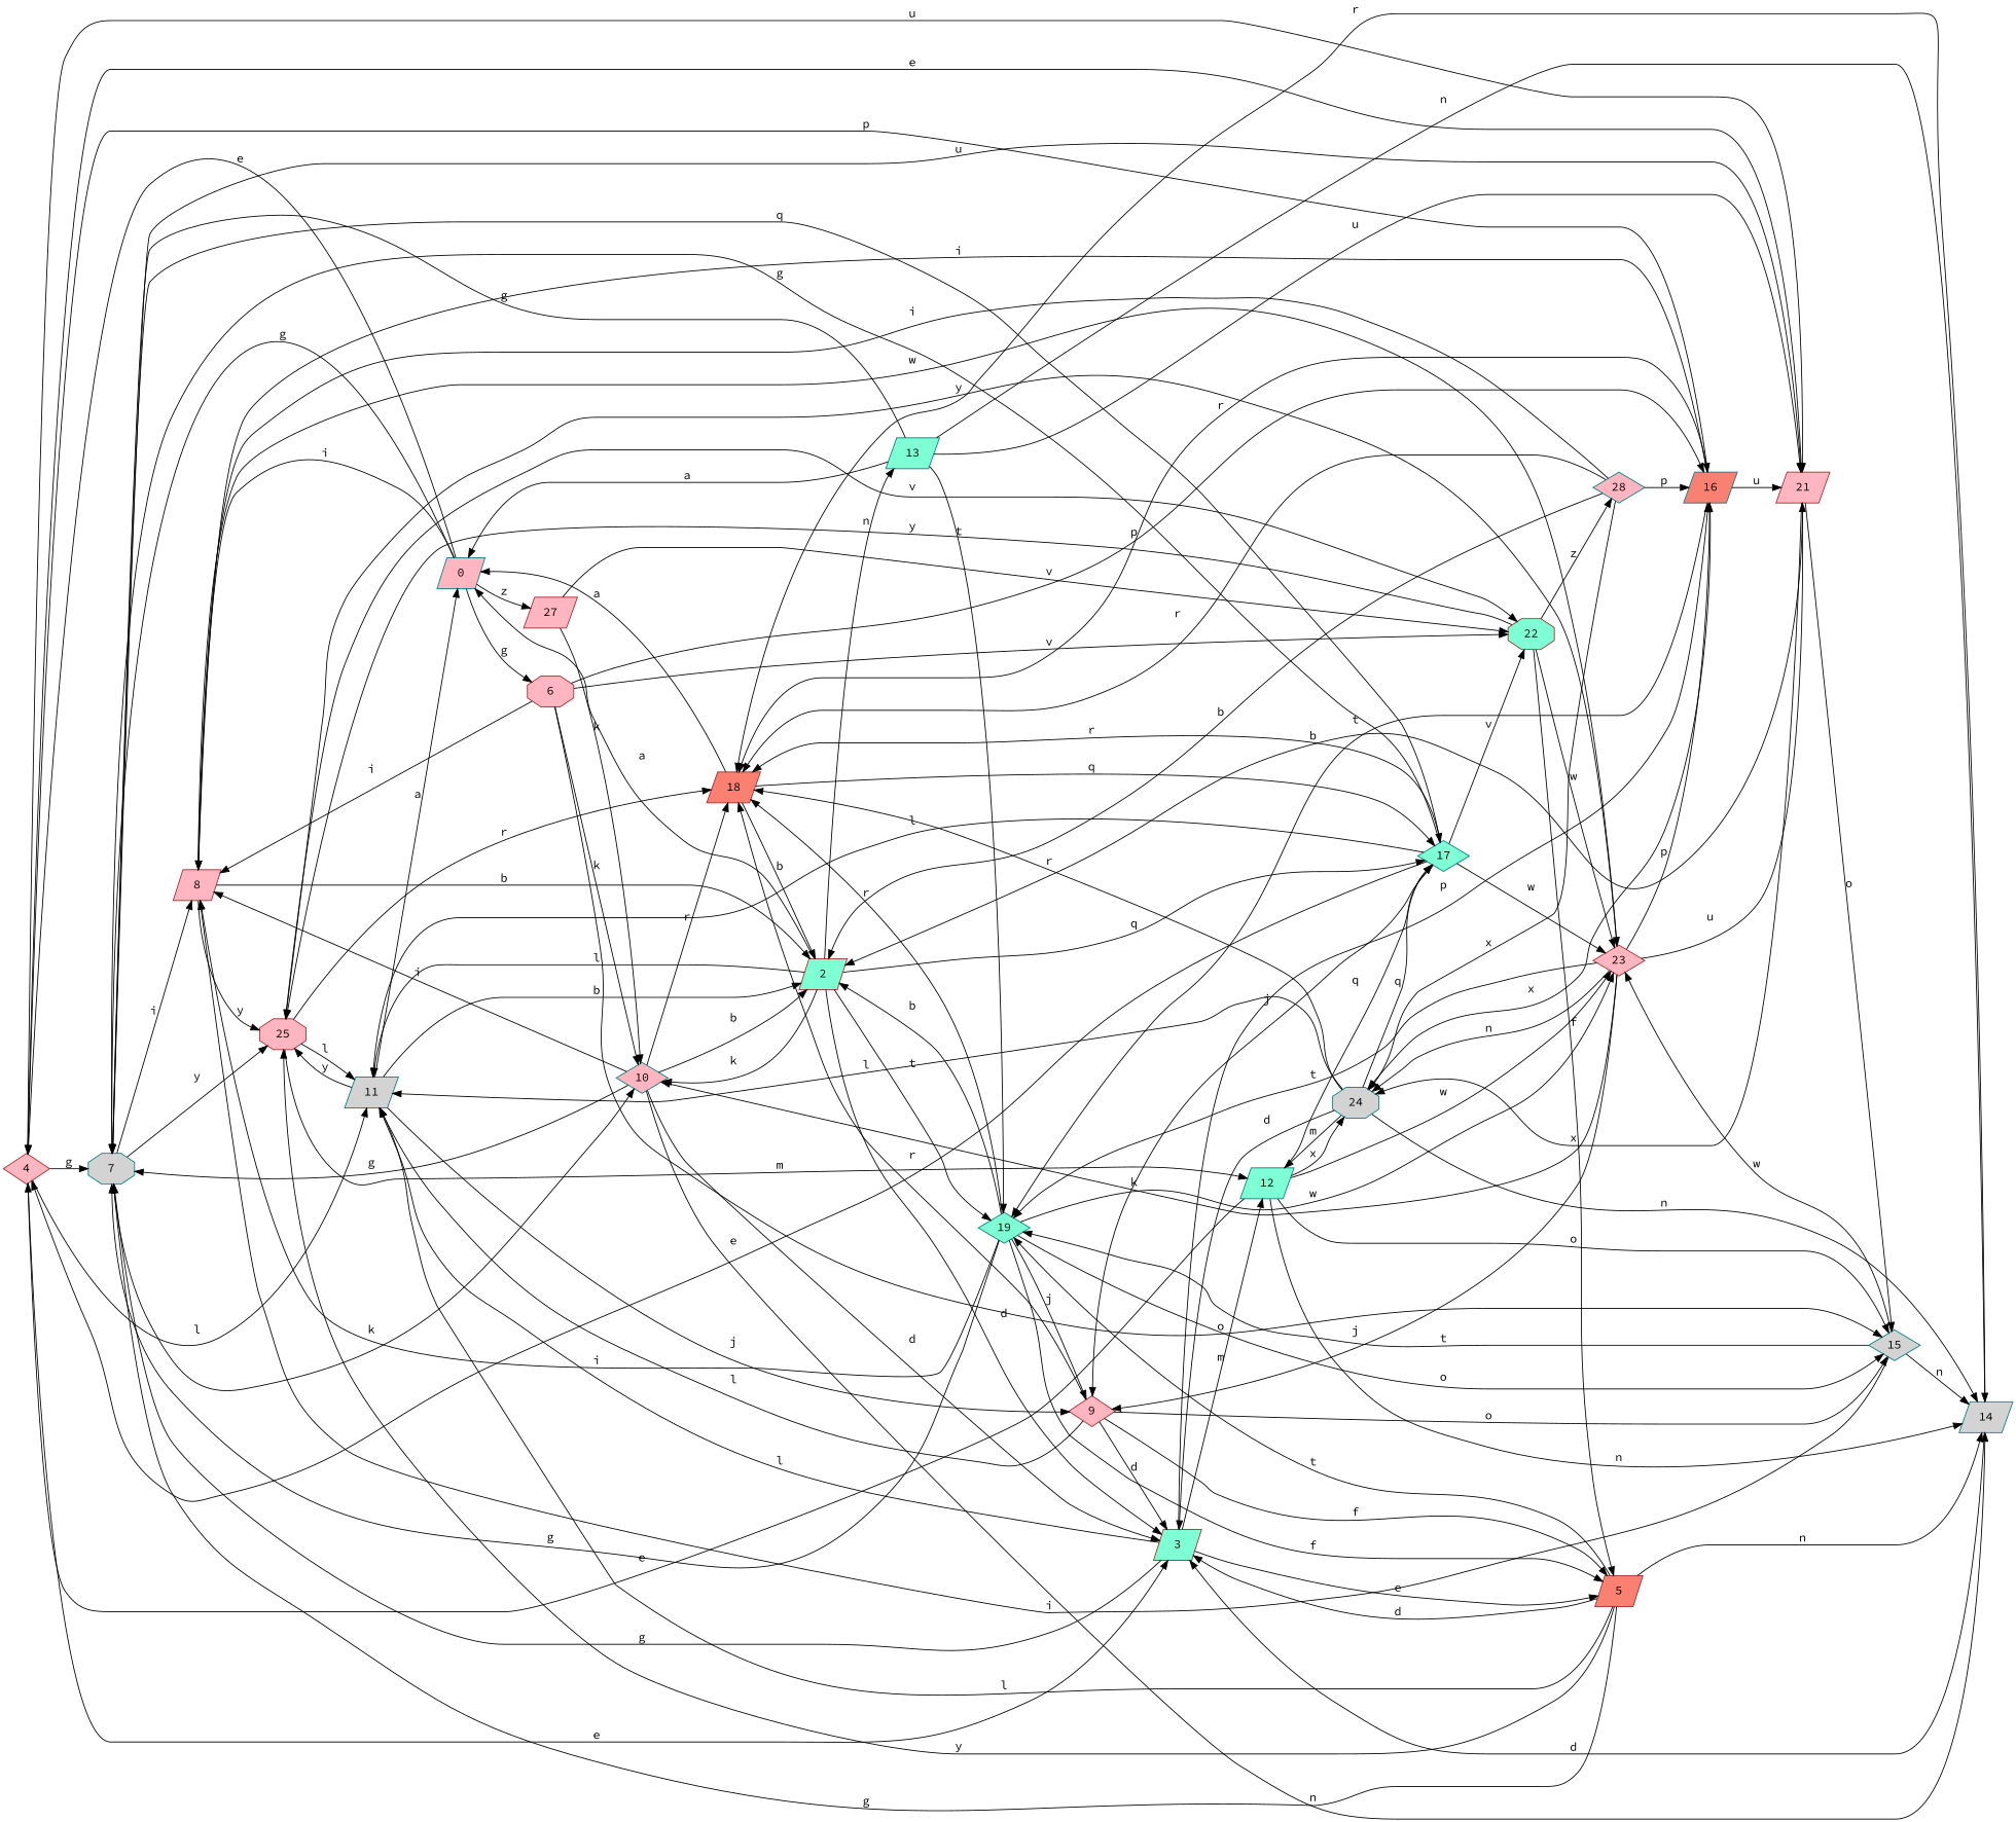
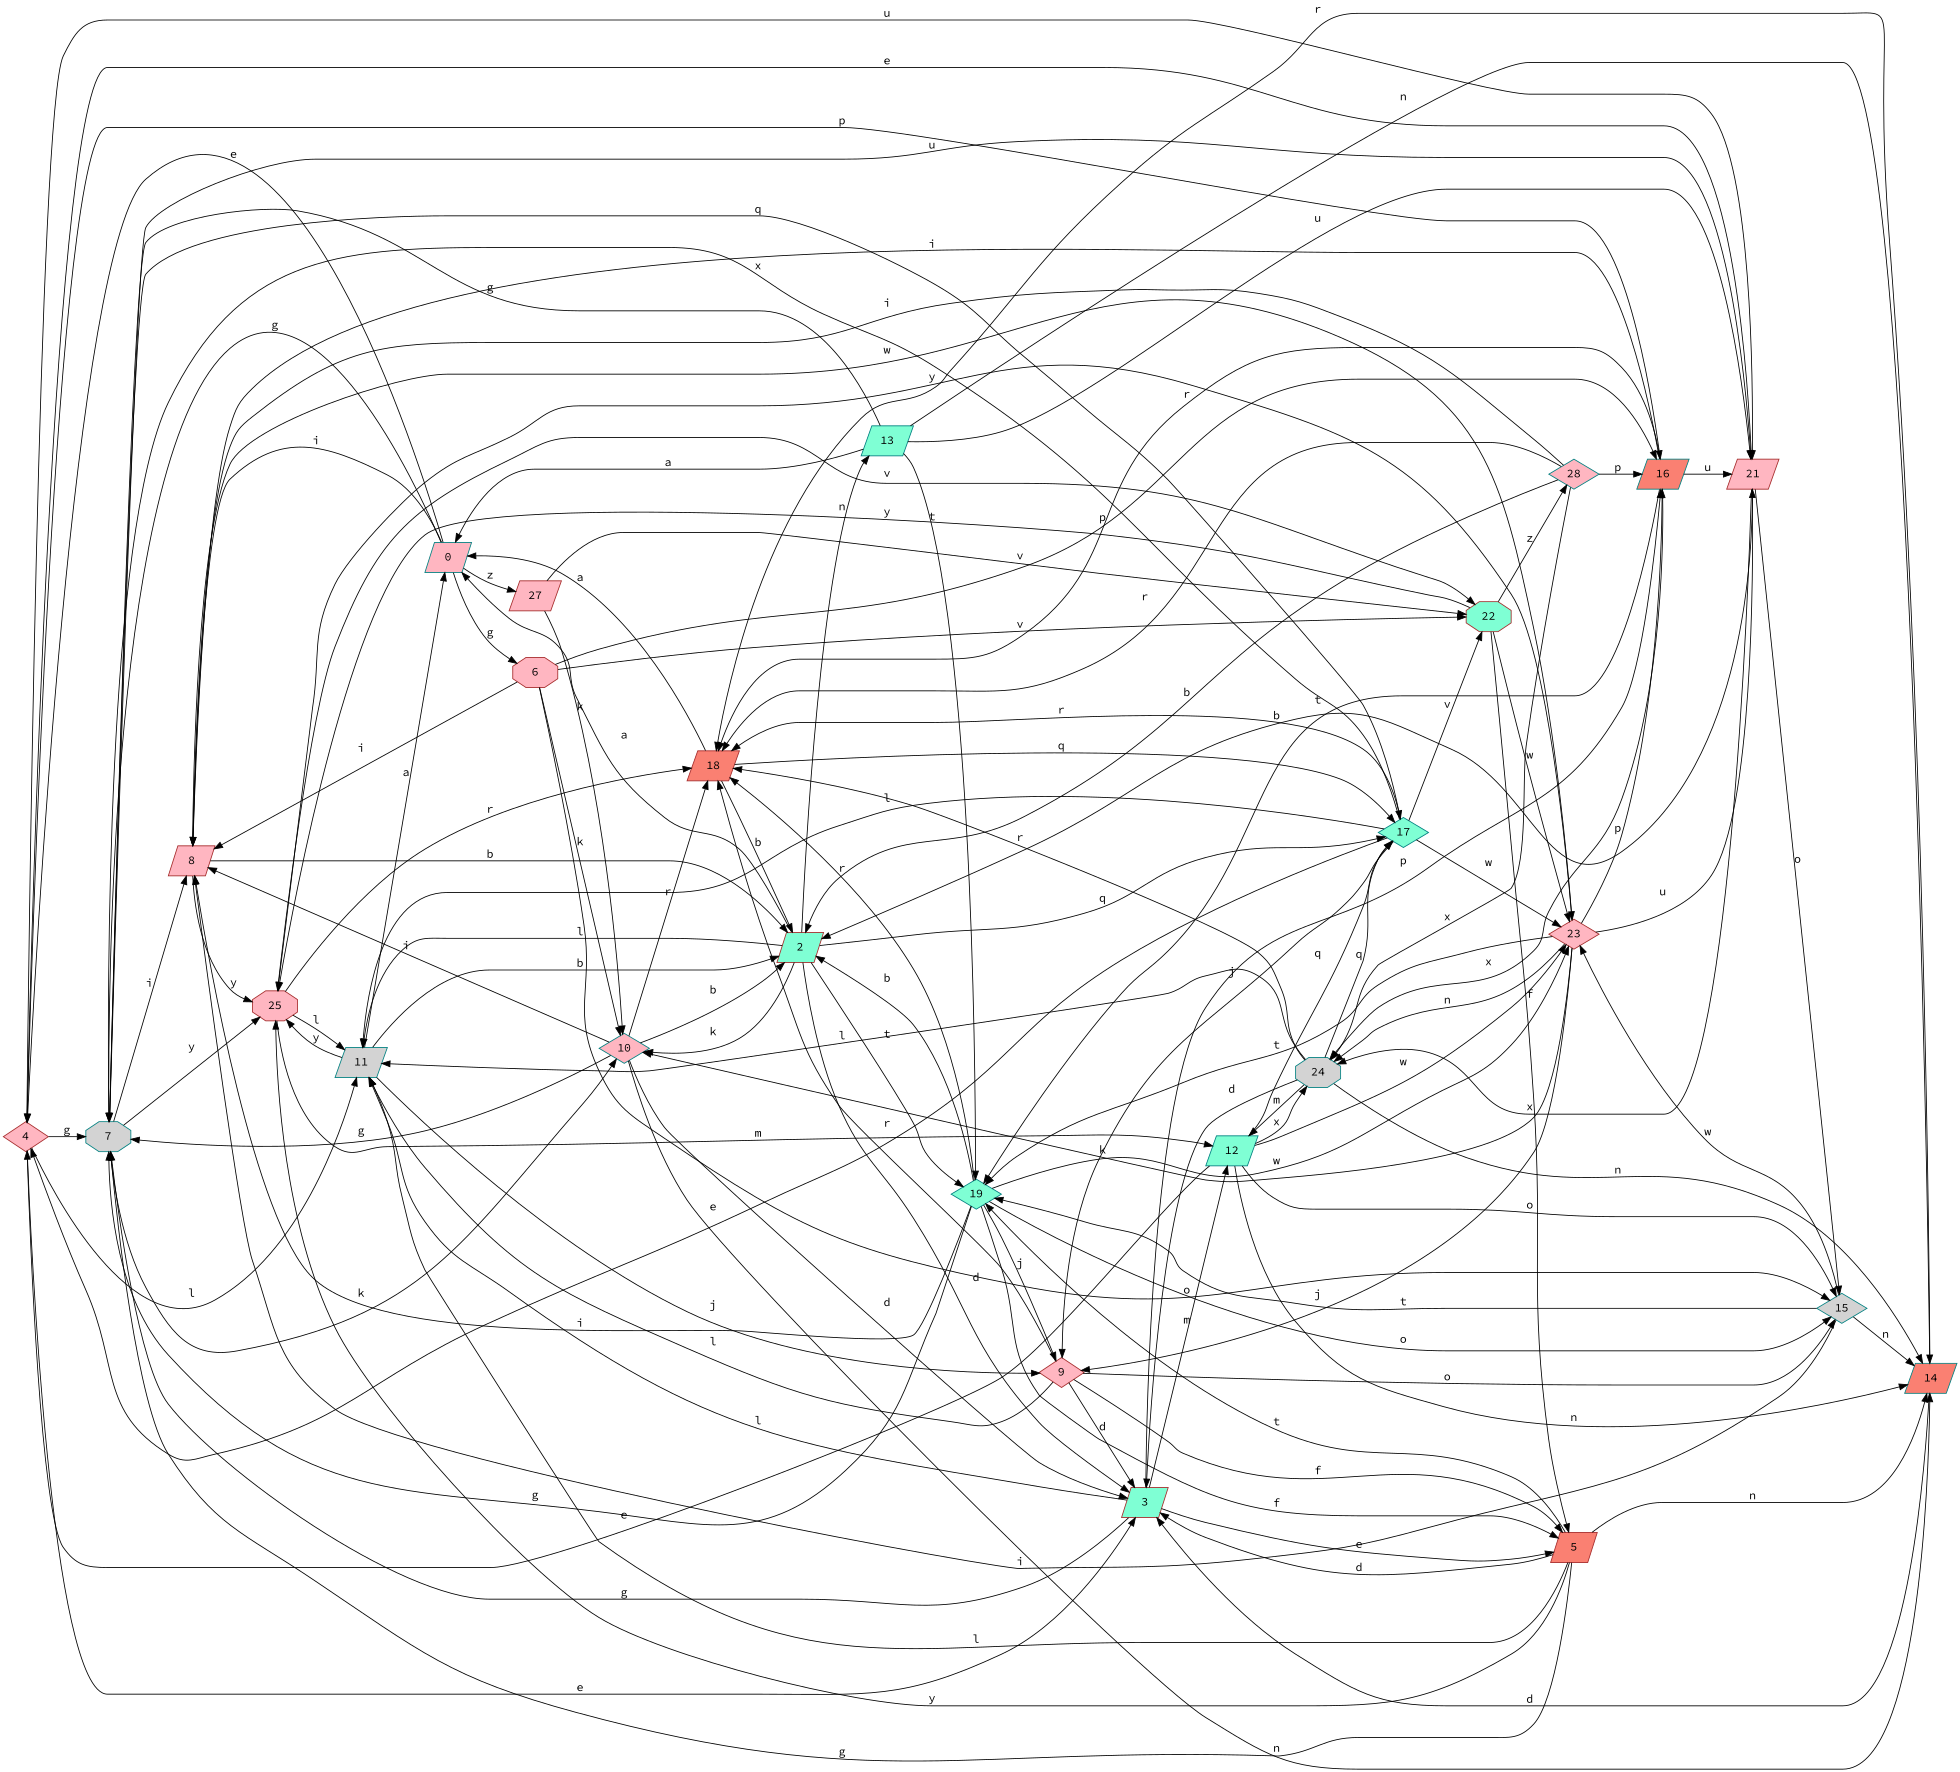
  strict digraph {
    fontname="Source Code Pro"
    rankdir=LR
    node [color=brown fillcolor=lightpink fontname="Source Code Pro" shape=parallelogram style=filled]
    edge [fontname="Source Code Pro"]
    4 [shape=diamond]
    0 [color=teal]
    6 [shape=octagon]
    7 [color=teal fillcolor=lightgrey shape=octagon]
    8
    27
    3 [fillcolor=aquamarine]
    11 [color=teal fillcolor=lightgrey]
    16 [color=teal fillcolor=salmon]
    21
    10 [color=teal shape=diamond]
    15 [color=teal fillcolor=lightgrey shape=diamond]
    22 [fillcolor=aquamarine shape=octagon]
    17 [color=teal fillcolor=aquamarine shape=diamond]
    25 [shape=octagon]
    2 [fillcolor=aquamarine]
    23 [shape=diamond]
    13 [color=teal fillcolor=aquamarine]
    19 [color=teal fillcolor=aquamarine shape=diamond]
    5 [fillcolor=salmon]
    12 [color=teal fillcolor=aquamarine]
-   14 [color=teal fillcolor=lightgrey]
+   14 [color=teal fillcolor=salmon]
    18 [fillcolor=salmon]
    9 [shape=diamond]
    24 [color=teal fillcolor=lightgrey shape=octagon]
    28 [color=teal shape=diamond]
    4 -> 7 [label=g]
    4 -> 3 [label=e]
    4 -> 11 [label=l]
    4 -> 16 [label=p]
    4 -> 21 [label=u]
    0 -> 4 [label=e]
    0 -> 6 [label=g]
    0 -> 7 [label=g]
    0 -> 8 [label=i]
    0 -> 27 [label=z]
    6 -> 8 [label=i]
    6 -> 16 [label=p]
    6 -> 10 [label=k]
    6 -> 15 [label=o]
    6 -> 22 [label=v]
    7 -> 8 [label=i]
    7 -> 21 [label=u]
    7 -> 10 [label=k]
    7 -> 17 [label=q]
    7 -> 25 [label=y]
    8 -> 25 [label=y]
    8 -> 2 [label=b]
    8 -> 23 [label=w]
    27 -> 10 [label=k]
    27 -> 22 [label=v]
    3 -> 7 [label=g]
    3 -> 11 [label=l]
    3 -> 16 [label=p]
    3 -> 5 [label=e]
    3 -> 12 [label=m]
    11 -> 0 [label=a]
    11 -> 25 [label=y]
    11 -> 2 [label=b]
    11 -> 9 [label=j]
    16 -> 8 [label=i]
    16 -> 21 [label=u]
    16 -> 19 [label=t]
    16 -> 18 [label=r]
    16 -> 24 [label=x]
    21 -> 4 [label=e]
    21 -> 15 [label=o]
    21 -> 2 [label=b]
    21 -> 24 [label=x]
    10 -> 7 [label=g]
    10 -> 8 [label=i]
    10 -> 3 [label=d]
    10 -> 2 [label=b]
    10 -> 14 [label=n]
    10 -> 18 [label=r]
    15 -> 8 [label=i]
    15 -> 23 [label=w]
    15 -> 19 [label=t]
    15 -> 14 [label=n]
    22 -> 25 [label=y]
    22 -> 23 [label=w]
    22 -> 5 [label=f]
    22 -> 28 [label=z]
    17 -> 4 [label=e]
-   17 -> 7 [label=g]
+   17 -> 7 [label=x]
    17 -> 11 [label=l]
    17 -> 22 [label=v]
    17 -> 23 [label=w]
    17 -> 18 [label=r]
    17 -> 9 [label=j]
    25 -> 11 [label=l]
    25 -> 22 [label=v]
    25 -> 12 [label=m]
    25 -> 18 [label=r]
    2 -> 0 [label=a]
    2 -> 3 [label=d]
    2 -> 11 [label=l]
    2 -> 10 [label=k]
    2 -> 17 [label=q]
    2 -> 13 [label=n]
    2 -> 19 [label=t]
    23 -> 16 [label=p]
    23 -> 21 [label=u]
    23 -> 10 [label=k]
    23 -> 25 [label=y]
    23 -> 19 [label=t]
    23 -> 9 [label=j]
    23 -> 24 [label=n]
    13 -> 0 [label=a]
    13 -> 7 [label=g]
    13 -> 21 [label=u]
    13 -> 19 [label=t]
    13 -> 14 [label=n]
    19 -> 7 [label=g]
    19 -> 8 [label=i]
    19 -> 15 [label=o]
    19 -> 2 [label=b]
    19 -> 23 [label=w]
    19 -> 5 [label=f]
    19 -> 18 [label=r]
    19 -> 9 [label=j]
    5 -> 7 [label=g]
    5 -> 3 [label=d]
    5 -> 11 [label=l]
    5 -> 25 [label=y]
    5 -> 19 [label=t]
    5 -> 14 [label=n]
    12 -> 4 [label=e]
    12 -> 15 [label=o]
    12 -> 17 [label=q]
    12 -> 23 [label=w]
    12 -> 14 [label=n]
    12 -> 24 [label=x]
    14 -> 3 [label=d]
    14 -> 18 [label=r]
    18 -> 0 [label=a]
    18 -> 17 [label=q]
    18 -> 2 [label=b]
    9 -> 3 [label=d]
    9 -> 11 [label=l]
    9 -> 15 [label=o]
    9 -> 5 [label=f]
    9 -> 18 [label=r]
    24 -> 3 [label=d]
    24 -> 11 [label=l]
    24 -> 17 [label=q]
    24 -> 12 [label=m]
    24 -> 14 [label=n]
    24 -> 18 [label=r]
    28 -> 8 [label=i]
    28 -> 16 [label=p]
    28 -> 2 [label=b]
    28 -> 18 [label=r]
    28 -> 24 [label=x]
  }
